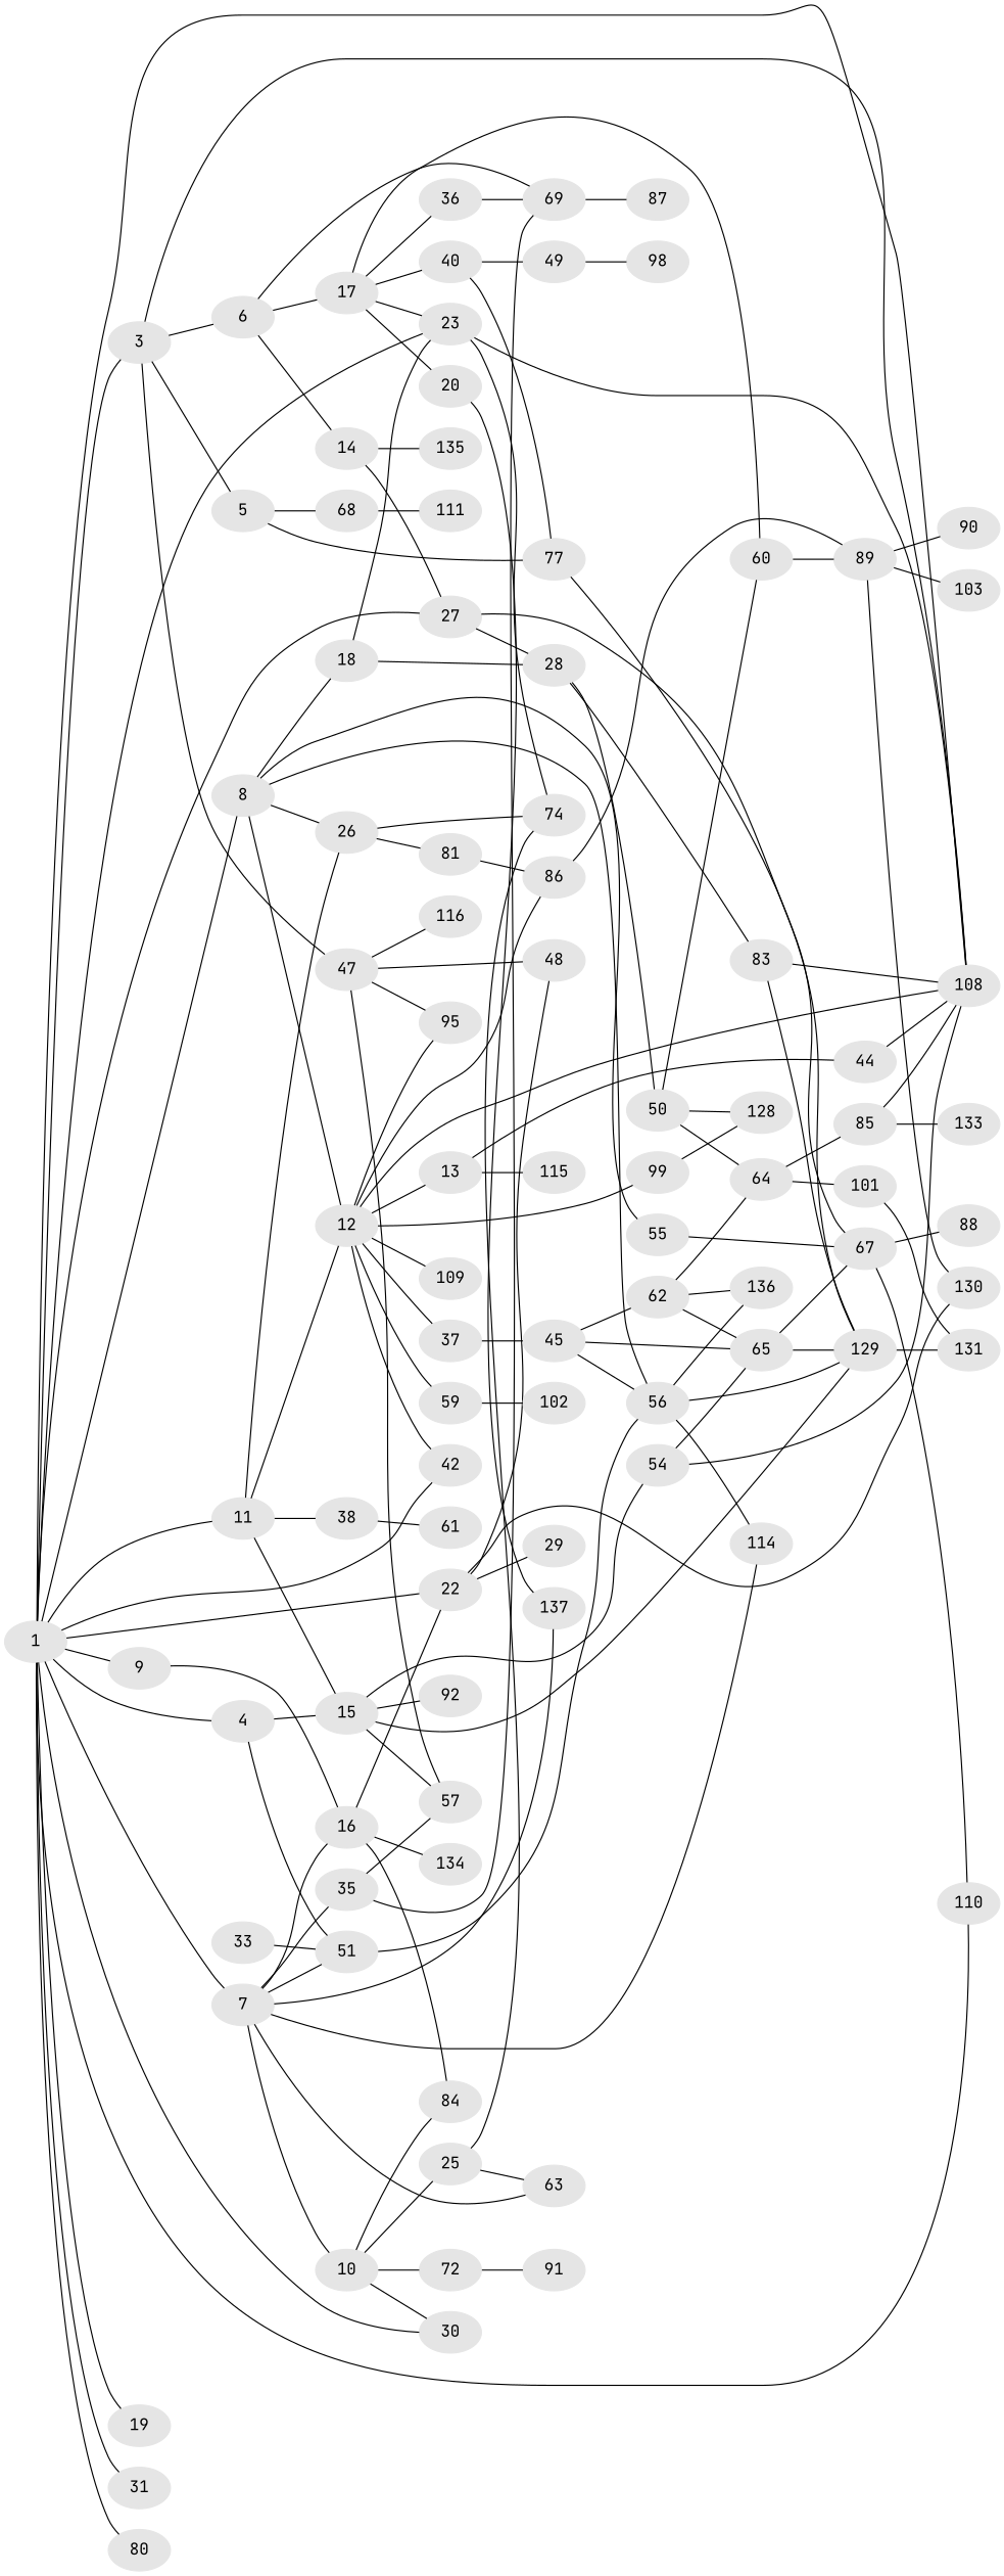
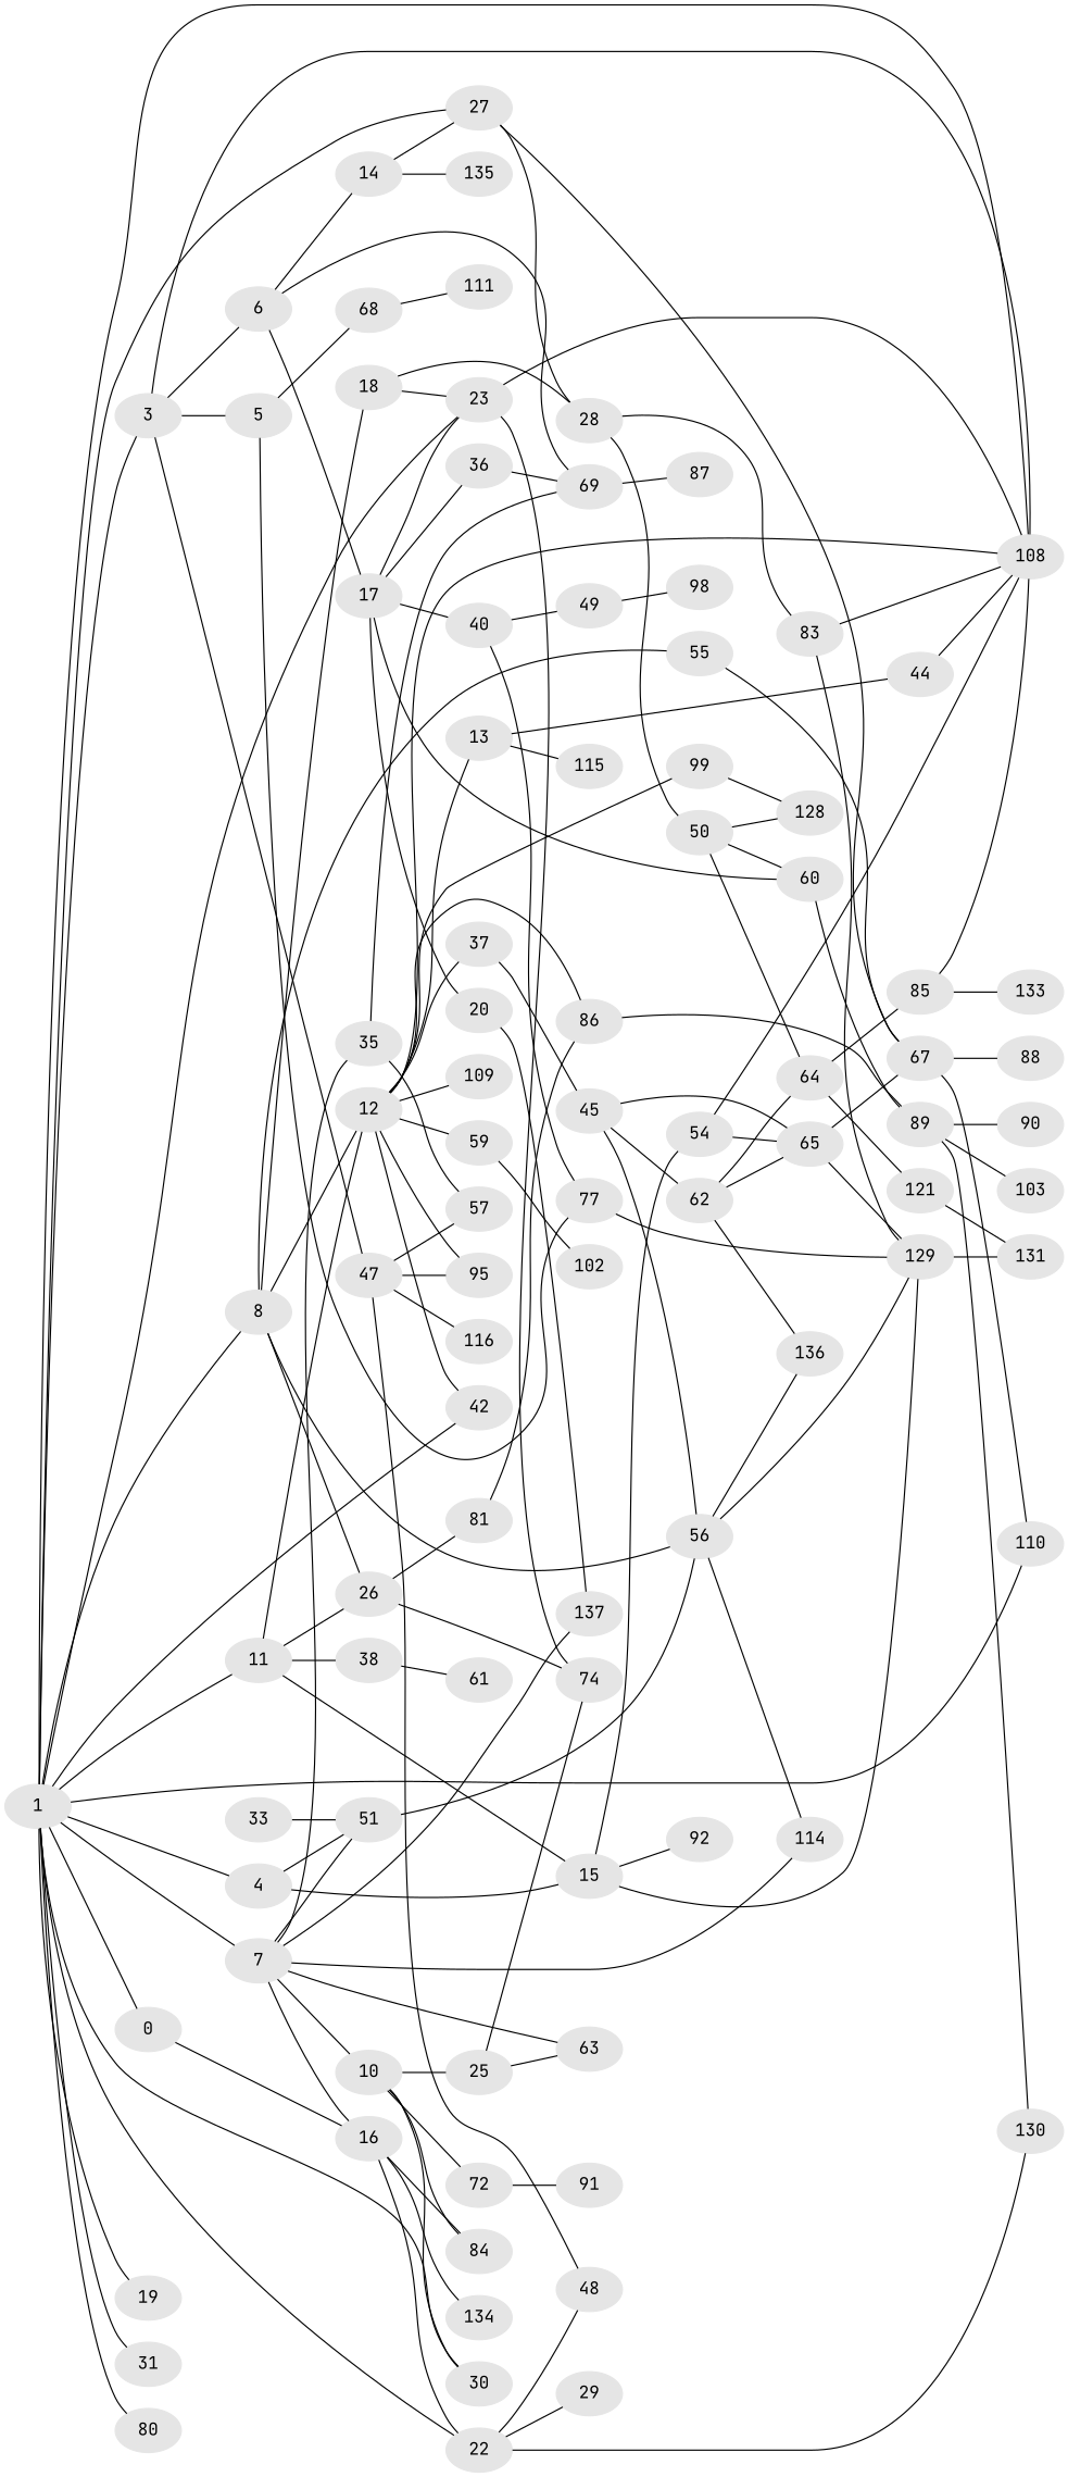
  graph {
    fontname="JetBrains Mono"
    rankdir=LR
    node [color=gray90 fontname="JetBrains Mono" style=filled]
    edge [fontname="JetBrains Mono"]
    1 [super="+2"]
    3 [super="+41"]
    4
    7 [super="+105"]
    8 [super="+21"]
-   9 [super="+106"]
+   9 [super="+106" label=0]
    11 [super="+125"]
    19 [super="+71"]
    22 [super="+127"]
    23 [super="+79"]
    27 [super="+58"]
    30 [super="+117"]
    31
    42 [super="+121"]
    80
    108 [super="+118"]
    110
    5 [super="+52"]
    6 [super="+93"]
    47 [super="+73"]
    15 [super="+53"]
    51 [super="+120"]
    10 [super="+46"]
    16 [super="+43"]
    35
    63
    114
    137
    12 [super="+39"]
    18
    26
    55
    56 [super="+100"]
    38
    29
    48 [super="+94"]
    130
    74 [super="+123"]
    28 [super="+34"]
    67 [super="+82"]
    68
    77
    14 [super="+24"]
    17 [super="+32"]
    69 [super="+112"]
    95
    57 [super="+122"]
    116 [super="+119"]
    54 [super="+139"]
    92
    129 [super="+132"]
    33
    111 [super="+126"]
    135
    20 [super="+138"]
    36 [super="+66"]
    40
    60 [super="+76"]
    87
    25
    72
    84
    134
    13
    37 [super="+78"]
    59
    86
    99
    109
    81 [super="+96"]
    136
    91
    61
    44
    115
    45
    102
    89 [super="+97"]
    128
    65 [super="+124"]
    131
    49
    50 [super="+113"]
    83
    88
    64
    62 [super="+70"]
    98
    85 [super="+104"]
-   101
+   101 [label=121]
    90
    103
    133
    1 -- 3
    1 -- 4
    1 -- 7
    1 -- 8
    1 -- 9
    1 -- 11
    1 -- 19
    1 -- 22
    1 -- 23
    1 -- 27
    1 -- 30
    1 -- 31
    1 -- 42
    1 -- 80
    1 -- 108
    1 -- 110
    3 -- 108
    3 -- 5
    3 -- 6
    3 -- 47
    4 -- 15
    4 -- 51
    7 -- 51
    7 -- 10
    7 -- 16
    7 -- 35
    7 -- 63
    7 -- 114
    7 -- 137
    8 -- 12
    8 -- 18
    8 -- 26
    8 -- 55
    8 -- 56
    9 -- 16
    11 -- 15
    11 -- 12
    11 -- 26
    11 -- 38
    22 -- 29
    22 -- 48
    22 -- 130
    23 -- 108
    23 -- 74
    27 -- 28
    27 -- 67
    5 -- 68
    5 -- 77
    6 -- 14
    6 -- 17
    6 -- 69
    47 -- 48
    47 -- 95
    47 -- 57
    47 -- 116
-   15 -- 57
    15 -- 54
    15 -- 92
    15 -- 129
    51 -- 56
    10 -- 30
    10 -- 25
    10 -- 72
    10 -- 84
    16 -- 22
    16 -- 84
    16 -- 134
    35 -- 69
    35 -- 57
    12 -- 42
    12 -- 108
    12 -- 95
    12 -- 13
    12 -- 37
    12 -- 59
    12 -- 86
    12 -- 99
    12 -- 109
    18 -- 23
    18 -- 28 [weight=2]
    26 -- 74
    26 -- 81
    55 -- 67
    56 -- 114
    56 -- 129
    56 -- 136
    38 -- 61
    28 -- 50
    28 -- 83
    67 -- 110
    67 -- 88
    68 -- 111
    77 -- 129
    14 -- 27
    14 -- 135
    17 -- 23
    17 -- 20
    17 -- 36
    17 -- 40
    17 -- 60
    69 -- 87
    54 -- 108
    54 -- 65
    129 -- 131
    33 -- 51
    20 -- 137
    36 -- 69
    40 -- 77
    40 -- 49
    60 -- 89
    25 -- 63
    25 -- 74
    72 -- 91
    13 -- 44
    13 -- 115
    37 -- 45
    59 -- 102
    86 -- 89
    99 -- 128
    81 -- 86
    44 -- 108
    45 -- 56
    45 -- 65
    45 -- 62
    89 -- 130
    89 -- 90
    89 -- 103
    65 -- 67
    65 -- 129
    49 -- 98
    50 -- 60
    50 -- 128
    50 -- 64
    83 -- 108
    83 -- 129
    64 -- 85
    64 -- 101
    62 -- 136
    62 -- 65
    62 -- 64
    85 -- 108
    85 -- 133
    101 -- 131
  }
